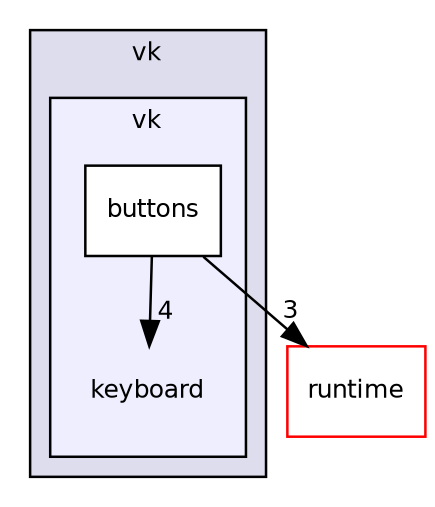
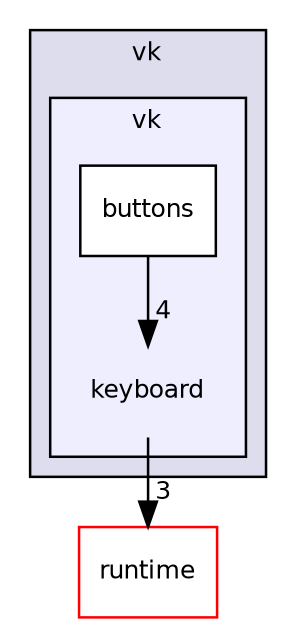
  digraph {
    compound=true
    node [fontname=Helvetica fontsize=10 shape=box fillcolor=white style=filled]
    edge [labeldistance=1.5 labelfontname=Helvetica labelfontsize=10]
    n1 [label=keyboard shape=plaintext fillcolor="" style=""]
    n2 [label=buttons]
    n3 [color=red label=runtime]
    subgraph cluster_1 {
      bgcolor="#ddddee"
      fontname=Helvetica
      fontsize=10
      label=vk
      pencolor=black
      subgraph cluster_2 {
        bgcolor="#eeeeff"
        fontname=Helvetica
        fontsize=10
        label=vk
        pencolor=black
        n1
        n2
      }
    }
    n2 -> n1 [headlabel=4]
-   n2 -> n3 [headlabel=3]
+   n1 -> n3 [headlabel=3]
  }
